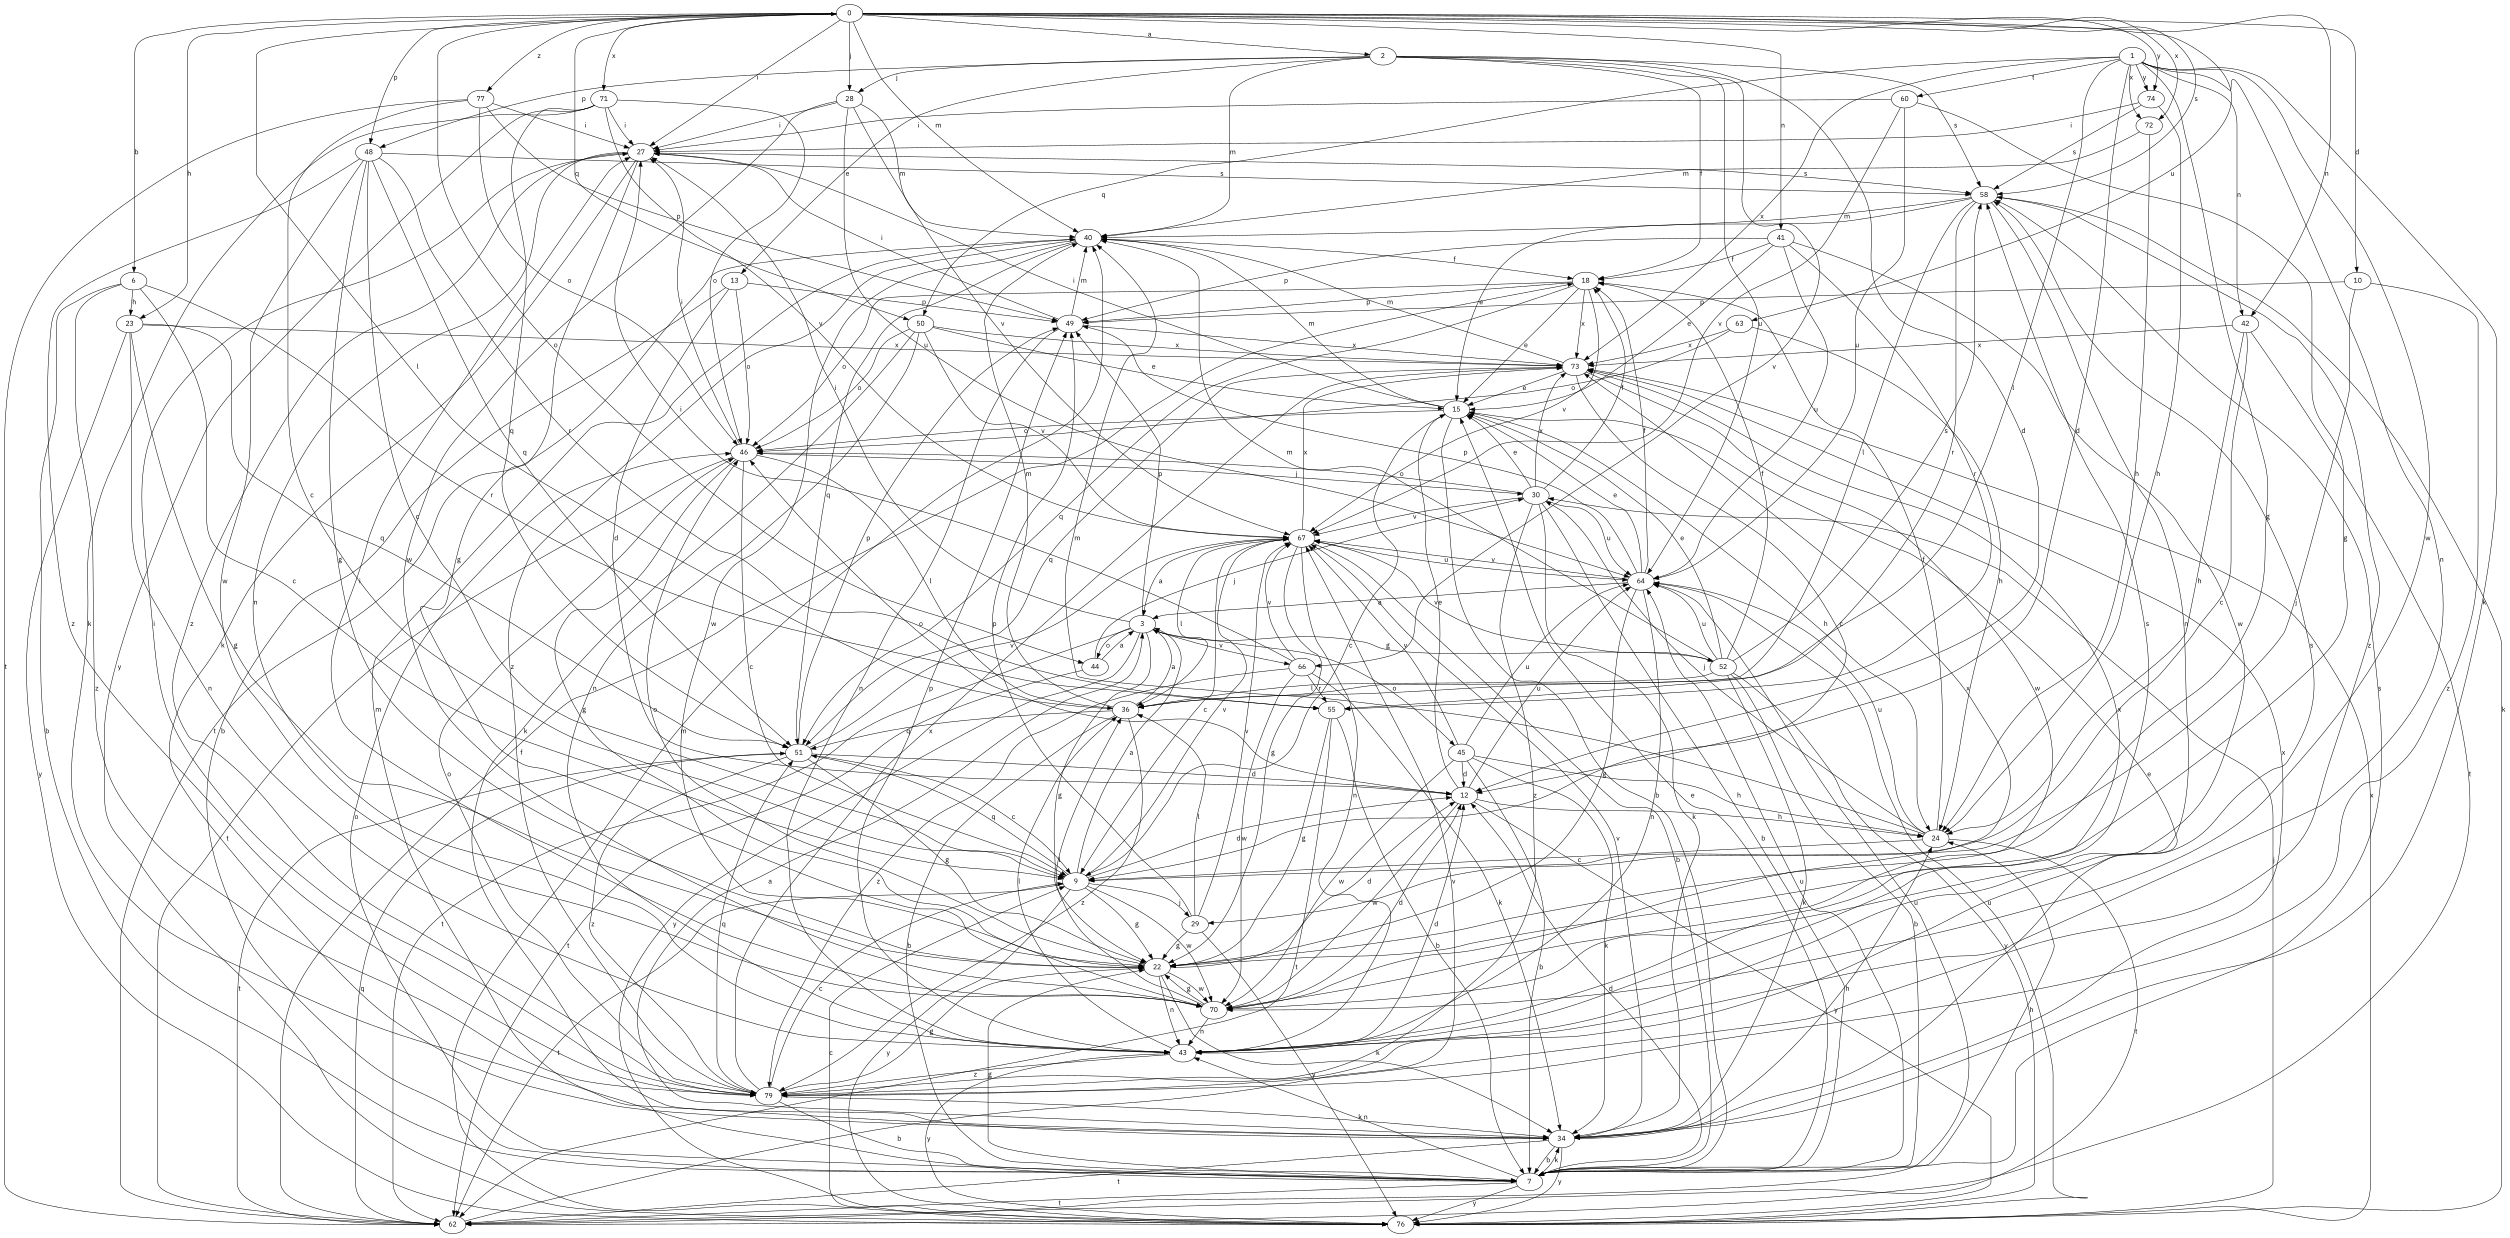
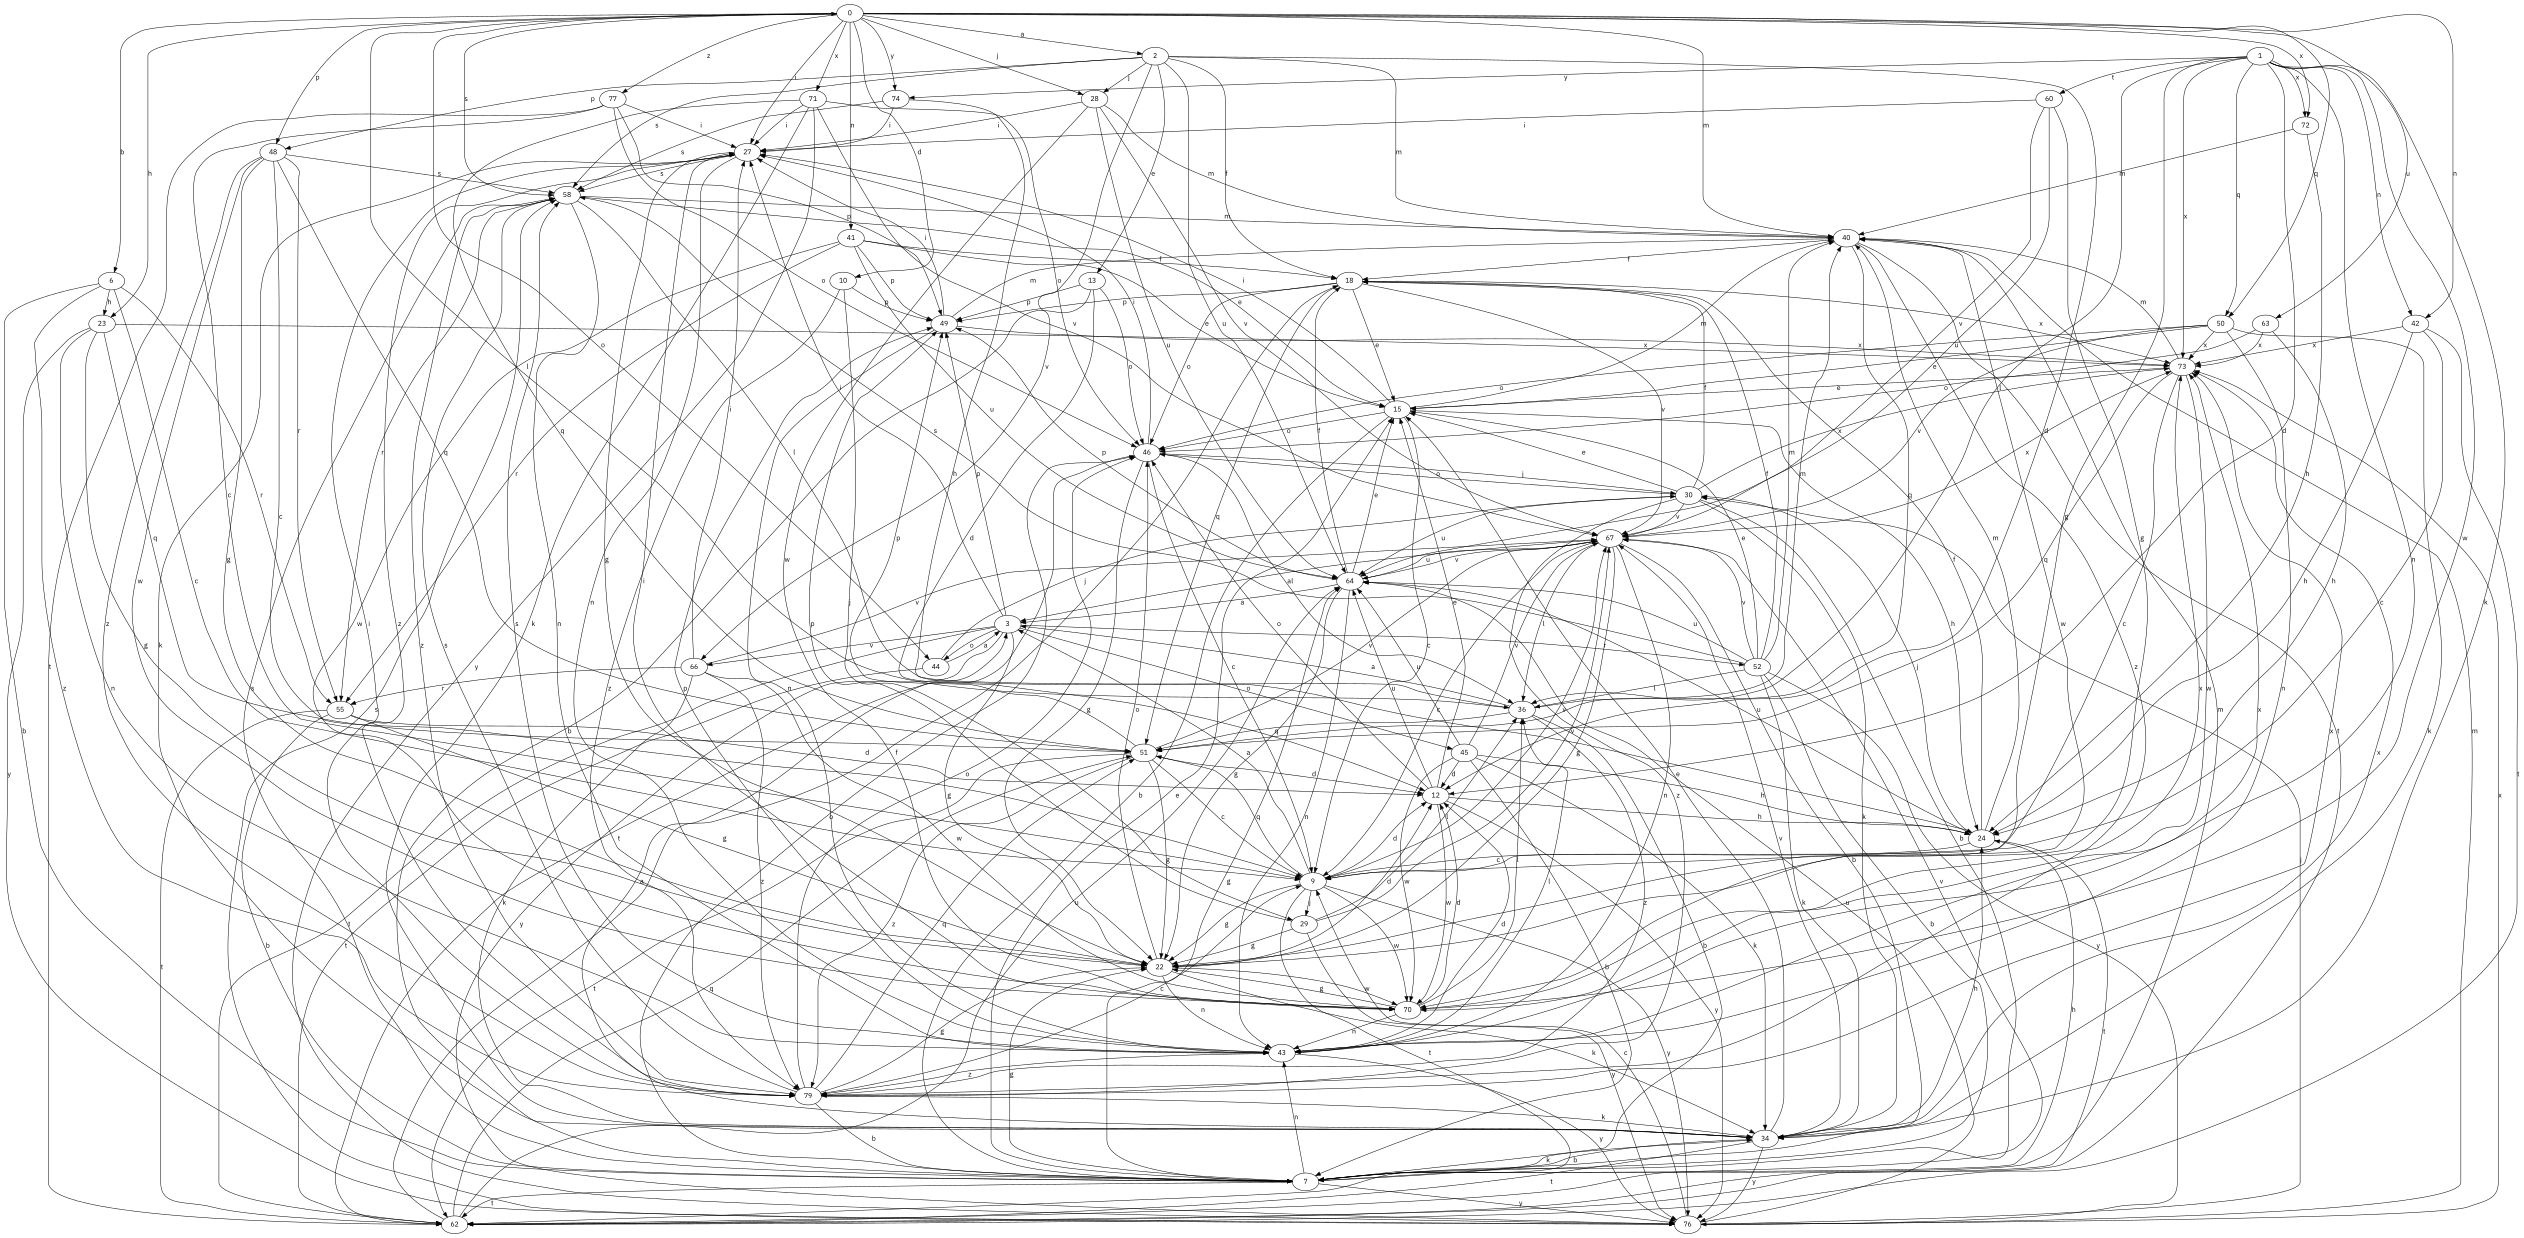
  strict digraph {
    fontname="IBM Plex Sans"
    node [fontname="IBM Plex Sans"]
    edge [fontname="IBM Plex Sans"]
    0
    2
    6
    10
    23
    27
    28
    40
    41
    42
    44
    48
    50
    58
    63
    71
    72
    74
    77
    12
    13
    18
    64
    66
    7
    9
    55
    79
    49
    29
    22
    43
    73
    76
    51
    34
    70
    67
    36
    3
    62
    15
    24
    30
    46
    1
    60
    45
    52
    0 -> 2 [label=a]
    0 -> 6 [label=b]
    0 -> 10 [label=d]
    0 -> 23 [label=h]
    0 -> 27 [label=i]
    0 -> 28 [label=j]
    0 -> 40 [label=m]
    0 -> 41 [label=n]
    0 -> 42 [label=n]
    0 -> 44 [label=o]
    0 -> 48 [label=p]
    0 -> 50 [label=q]
    0 -> 58 [label=s]
    0 -> 63 [label=u]
    0 -> 71 [label=x]
    0 -> 72 [label=x]
    0 -> 74 [label=y]
    0 -> 77 [label=z]
    2 -> 28 [label=j]
    2 -> 40 [label=m]
    2 -> 48 [label=p]
    2 -> 58 [label=s]
    2 -> 12 [label=d]
    2 -> 13 [label=e]
    2 -> 18 [label=f]
    2 -> 64 [label=u]
    2 -> 66 [label=v]
    6 -> 23 [label=h]
    6 -> 7 [label=b]
    6 -> 9 [label=c]
    6 -> 55 [label=r]
    6 -> 79 [label=z]
    10 -> 79 [label=z]
    10 -> 49 [label=p]
    10 -> 29 [label=j]
    23 -> 22 [label=g]
    23 -> 43 [label=n]
    23 -> 73 [label=x]
    23 -> 76 [label=y]
    23 -> 51 [label=q]
    27 -> 58 [label=s]
    27 -> 79 [label=z]
    27 -> 22 [label=g]
    27 -> 43 [label=n]
    27 -> 34 [label=k]
    28 -> 27 [label=i]
    28 -> 40 [label=m]
    28 -> 64 [label=u]
    28 -> 70 [label=w]
    28 -> 67 [label=v]
    40 -> 18 [label=f]
    40 -> 79 [label=z]
    40 -> 51 [label=q]
    40 -> 70 [label=w]
    40 -> 62 [label=t]
    41 -> 18 [label=f]
    41 -> 64 [label=u]
    41 -> 55 [label=r]
    41 -> 49 [label=p]
    41 -> 70 [label=w]
    41 -> 15 [label=e]
    42 -> 9 [label=c]
    42 -> 73 [label=x]
    42 -> 62 [label=t]
    42 -> 24 [label=h]
    44 -> 3 [label=a]
    44 -> 62 [label=t]
    44 -> 30 [label=j]
    48 -> 58 [label=s]
    48 -> 9 [label=c]
    48 -> 55 [label=r]
    48 -> 79 [label=z]
    48 -> 22 [label=g]
    48 -> 51 [label=q]
    48 -> 70 [label=w]
    50 -> 43 [label=n]
    50 -> 73 [label=x]
    50 -> 34 [label=k]
    50 -> 67 [label=v]
    50 -> 15 [label=e]
    50 -> 46 [label=o]
    58 -> 40 [label=m]
    58 -> 55 [label=r]
    58 -> 79 [label=z]
    58 -> 43 [label=n]
    58 -> 36 [label=l]
    58 -> 15 [label=e]
    63 -> 73 [label=x]
    63 -> 24 [label=h]
    63 -> 46 [label=o]
    71 -> 27 [label=i]
    71 -> 76 [label=y]
    71 -> 51 [label=q]
    71 -> 34 [label=k]
    71 -> 67 [label=v]
    71 -> 46 [label=o]
    72 -> 40 [label=m]
    72 -> 24 [label=h]
    74 -> 27 [label=i]
    74 -> 58 [label=s]
    74 -> 24 [label=h]
    77 -> 27 [label=i]
    77 -> 9 [label=c]
    77 -> 49 [label=p]
    77 -> 62 [label=t]
    77 -> 46 [label=o]
    12 -> 64 [label=u]
    12 -> 76 [label=y]
    12 -> 70 [label=w]
    12 -> 15 [label=e]
    12 -> 24 [label=h]
    12 -> 46 [label=o]
    13 -> 12 [label=d]
    13 -> 7 [label=b]
    13 -> 49 [label=p]
    13 -> 46 [label=o]
    18 -> 49 [label=p]
    18 -> 73 [label=x]
    18 -> 51 [label=q]
    18 -> 67 [label=v]
    18 -> 15 [label=e]
    18 -> 46 [label=o]
    64 -> 18 [label=f]
    64 -> 49 [label=p]
    64 -> 22 [label=g]
    64 -> 43 [label=n]
    64 -> 67 [label=v]
    64 -> 3 [label=a]
    64 -> 15 [label=e]
    66 -> 27 [label=i]
    66 -> 55 [label=r]
    66 -> 79 [label=z]
    66 -> 34 [label=k]
    66 -> 70 [label=w]
    66 -> 67 [label=v]
    7 -> 40 [label=m]
    7 -> 58 [label=s]
-   7 -> 12 [label=d]
-   7 -> 64 [label=u]
+   55 -> 12 [label=d]
+   7 -> 64 [label=g]
    7 -> 22 [label=g]
    7 -> 43 [label=n]
    7 -> 76 [label=y]
    7 -> 34 [label=k]
    7 -> 62 [label=t]
    7 -> 15 [label=e]
    7 -> 24 [label=h]
    7 -> 46 [label=o]
    9 -> 12 [label=d]
    9 -> 29 [label=j]
    9 -> 22 [label=g]
    9 -> 76 [label=y]
    9 -> 51 [label=q]
    9 -> 70 [label=w]
    9 -> 67 [label=v]
    9 -> 3 [label=a]
    9 -> 62 [label=t]
    55 -> 7 [label=b]
    55 -> 22 [label=g]
    55 -> 62 [label=t]
    79 -> 27 [label=i]
    79 -> 58 [label=s]
    79 -> 7 [label=b]
    79 -> 9 [label=c]
    79 -> 22 [label=g]
    79 -> 73 [label=x]
    79 -> 51 [label=q]
    79 -> 34 [label=k]
    79 -> 46 [label=o]
    49 -> 27 [label=i]
    49 -> 40 [label=m]
    49 -> 43 [label=n]
    49 -> 73 [label=x]
    29 -> 49 [label=p]
    29 -> 22 [label=g]
    29 -> 76 [label=y]
    29 -> 67 [label=v]
    29 -> 36 [label=l]
    22 -> 12 [label=d]
    22 -> 43 [label=n]
    22 -> 34 [label=k]
    22 -> 70 [label=w]
    22 -> 46 [label=o]
    43 -> 58 [label=s]
    43 -> 12 [label=d]
    43 -> 79 [label=z]
    43 -> 49 [label=p]
    43 -> 73 [label=x]
    43 -> 76 [label=y]
    43 -> 36 [label=l]
    73 -> 40 [label=m]
    73 -> 9 [label=c]
    73 -> 51 [label=q]
    73 -> 70 [label=w]
    73 -> 15 [label=e]
    76 -> 40 [label=m]
-   76 -> 58 [label=k]
+   76 -> 58 [label=s]
    76 -> 64 [label=u]
    76 -> 9 [label=c]
    76 -> 73 [label=x]
    76 -> 30 [label=j]
    51 -> 12 [label=d]
    51 -> 9 [label=c]
    51 -> 79 [label=z]
    51 -> 49 [label=p]
    51 -> 22 [label=g]
    51 -> 67 [label=v]
    51 -> 62 [label=t]
    34 -> 7 [label=b]
    34 -> 73 [label=x]
    34 -> 76 [label=y]
    34 -> 67 [label=v]
    34 -> 3 [label=a]
    34 -> 62 [label=t]
    34 -> 15 [label=e]
    34 -> 24 [label=h]
    70 -> 27 [label=i]
    70 -> 12 [label=d]
    70 -> 22 [label=g]
    70 -> 43 [label=n]
    70 -> 73 [label=x]
    70 -> 36 [label=l]
    67 -> 64 [label=u]
    67 -> 7 [label=b]
    67 -> 9 [label=c]
    67 -> 22 [label=g]
    67 -> 43 [label=n]
    67 -> 73 [label=x]
    67 -> 36 [label=l]
    67 -> 3 [label=a]
    36 -> 0 [label=l]
    36 -> 40 [label=m]
    36 -> 7 [label=b]
    36 -> 79 [label=z]
    36 -> 51 [label=q]
    36 -> 3 [label=a]
    3 -> 27 [label=i]
    3 -> 44 [label=o]
    3 -> 66 [label=v]
    3 -> 49 [label=p]
    3 -> 22 [label=g]
    3 -> 76 [label=y]
    3 -> 62 [label=t]
    3 -> 45 [label=o]
-   3 -> 52 [label=g]
+   3 -> 52 [label=r]
    62 -> 18 [label=f]
    62 -> 64 [label=u]
    62 -> 51 [label=q]
    62 -> 67 [label=v]
    15 -> 27 [label=i]
    15 -> 40 [label=m]
    15 -> 7 [label=b]
    15 -> 9 [label=c]
    15 -> 24 [label=h]
    15 -> 46 [label=o]
    24 -> 40 [label=m]
    24 -> 18 [label=f]
    24 -> 64 [label=u]
    24 -> 9 [label=c]
    24 -> 62 [label=t]
    24 -> 30 [label=j]
    30 -> 18 [label=f]
    30 -> 64 [label=u]
    30 -> 7 [label=b]
    30 -> 79 [label=z]
    30 -> 73 [label=x]
    30 -> 34 [label=k]
    30 -> 67 [label=v]
    30 -> 15 [label=e]
    30 -> 46 [label=o]
    46 -> 27 [label=i]
    46 -> 9 [label=c]
    46 -> 22 [label=g]
    46 -> 36 [label=l]
    46 -> 62 [label=t]
    46 -> 30 [label=j]
    1 -> 42 [label=n]
    1 -> 50 [label=q]
    1 -> 72 [label=x]
    1 -> 74 [label=y]
    1 -> 12 [label=d]
    1 -> 22 [label=g]
    1 -> 43 [label=n]
    1 -> 73 [label=x]
    1 -> 34 [label=k]
    1 -> 70 [label=w]
    1 -> 36 [label=l]
    1 -> 60 [label=t]
    60 -> 27 [label=i]
    60 -> 64 [label=u]
    60 -> 22 [label=g]
    60 -> 67 [label=v]
    45 -> 12 [label=d]
    45 -> 64 [label=u]
    45 -> 7 [label=b]
    45 -> 34 [label=k]
    45 -> 70 [label=w]
    45 -> 67 [label=v]
    45 -> 24 [label=h]
    52 -> 40 [label=m]
    52 -> 58 [label=s]
    52 -> 18 [label=f]
    52 -> 64 [label=u]
    52 -> 7 [label=b]
    52 -> 76 [label=y]
    52 -> 34 [label=k]
    52 -> 67 [label=v]
    52 -> 36 [label=l]
    52 -> 15 [label=e]
  }
